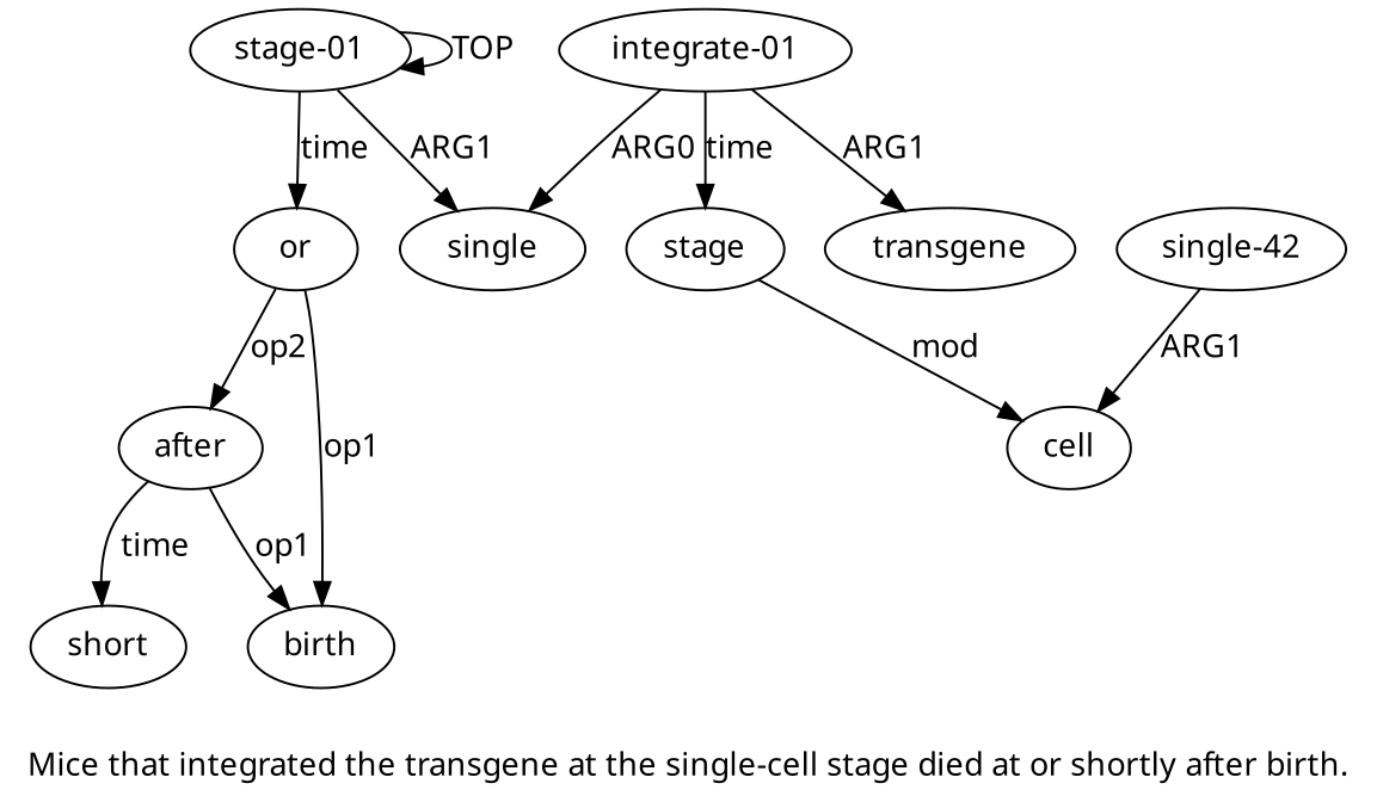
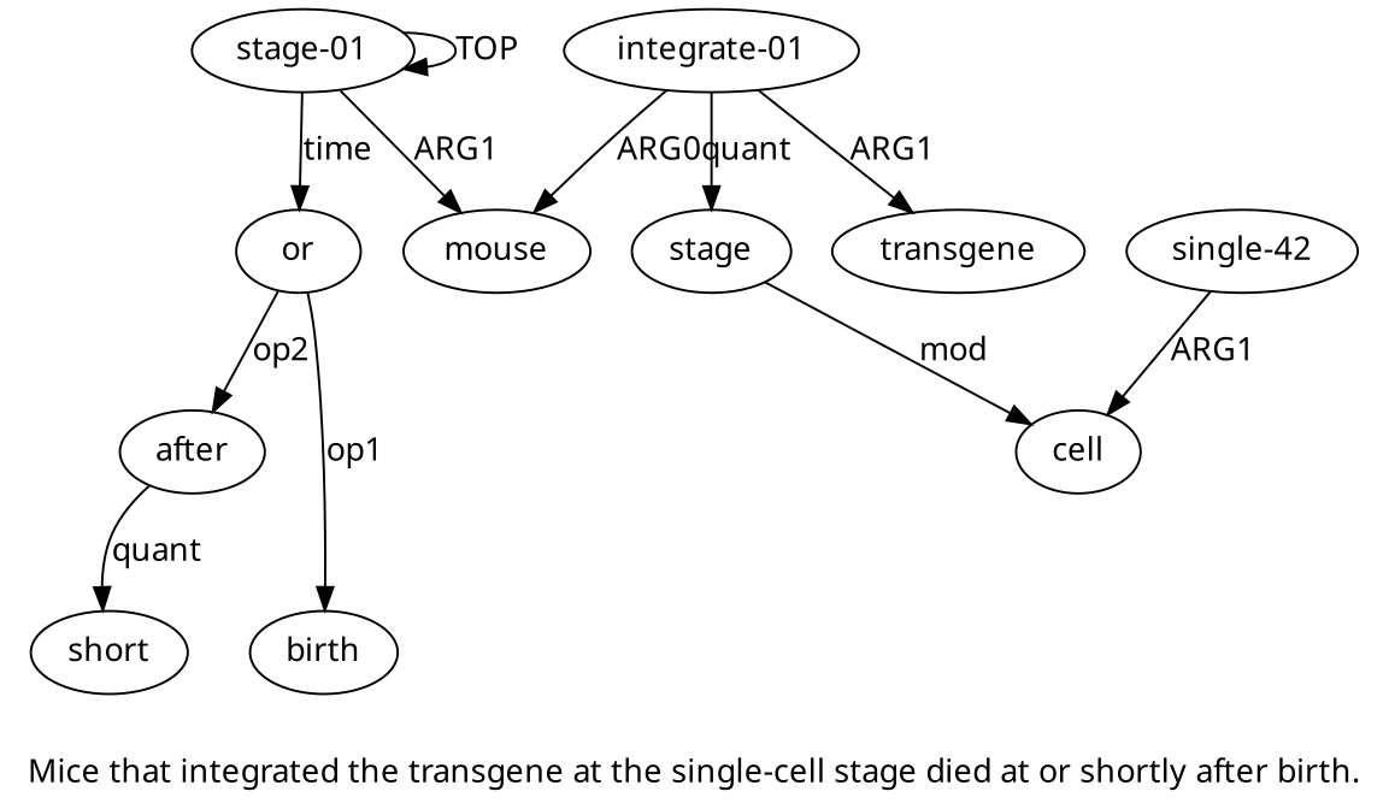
  digraph {
    fontname="Noto Sans"
    label="Mice that integrated the transgene at the single-cell stage died at or shortly after birth."
    node [color=black fontname="Noto Sans"]
    edge [color=black fontname="Noto Sans" gold_label=ARG1 test_label=ARG1]
    n1 [gold_ind=10 gold_label=short label=short test_ind=10 test_label=short]
-   n2 [gold_ind=1 gold_label=mouse label=single test_ind=1 test_label=mouse]
+   n2 [gold_ind=1 gold_label=mouse label=mouse test_ind=1 test_label=mouse]
    n3 [gold_ind=0 gold_label="die-01" label="stage-01" test_ind=0 test_label="die-01"]
    n4 [gold_ind=7 gold_label=or label=or test_ind=7 test_label=or]
    n5 [gold_ind=9 gold_label=after label=after test_ind=9 test_label=after]
    n6 [gold_ind=8 gold_label=birth label=birth test_ind=8 test_label=birth]
    n7 [gold_ind=3 gold_label=transgene label=transgene test_ind=3 test_label=transgene]
    n8 [gold_ind=2 gold_label="integrate-01" label="integrate-01" test_ind=2 test_label="integrate-01"]
    n9 [gold_ind=4 gold_label=stage label=stage test_ind=4 test_label=stage]
    n10 [gold_ind=5 gold_label=cell label=cell test_ind=5 test_label=cell]
    n11 [gold_ind=6 gold_label="single-02" label="single-42" test_ind=6 test_label="single-02"]
    n3 -> n2 [label=ARG1]
    n3 -> n3 [gold_label=TOP label=TOP test_label=TOP]
    n3 -> n4 [gold_label=time label=time test_label=time]
    n4 -> n5 [gold_label=op2 label=op2 test_label=op2]
    n4 -> n6 [gold_label=op1 label=op1 test_label=op1]
-   n5 -> n1 [gold_label=quant label=time test_label=quant]
-   n5 -> n6 [gold_label=op1 label=op1 test_label=op1]
+   n5 -> n1 [gold_label=quant label=quant test_label=quant]
    n8 -> n2 [gold_label=ARG0 label=ARG0 test_label=ARG0]
    n8 -> n7 [label=ARG1]
-   n8 -> n9 [gold_label=time label=time test_label=time]
+   n8 -> n9 [gold_label=time label=quant test_label=time]
    n9 -> n10 [gold_label=mod label=mod test_label=mod]
    n11 -> n10 [label=ARG1]
  }
